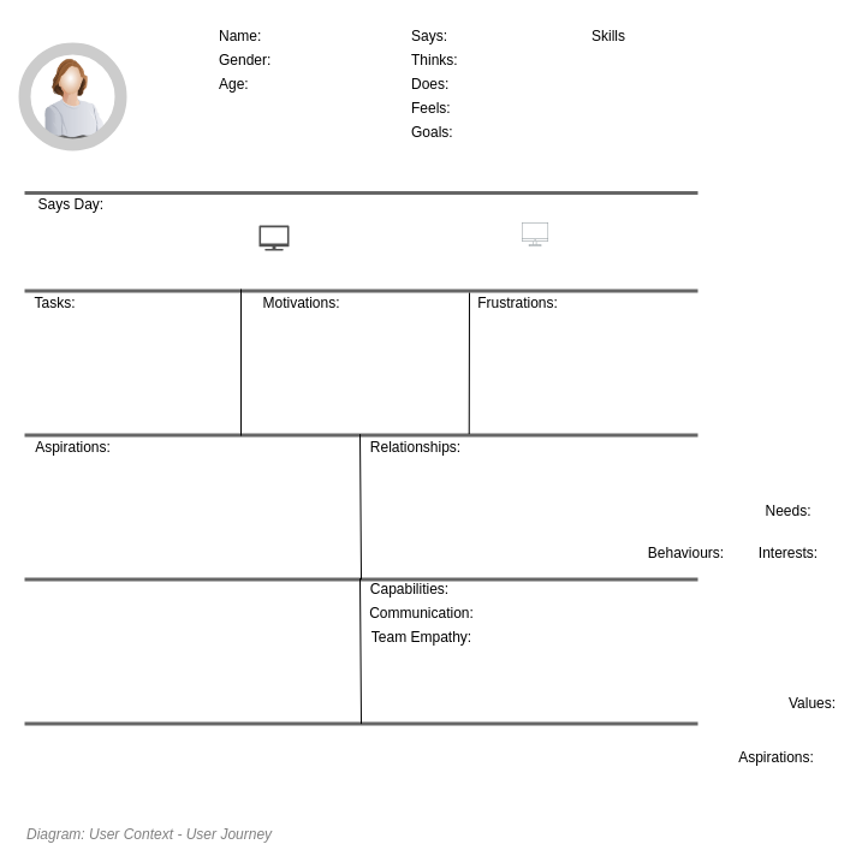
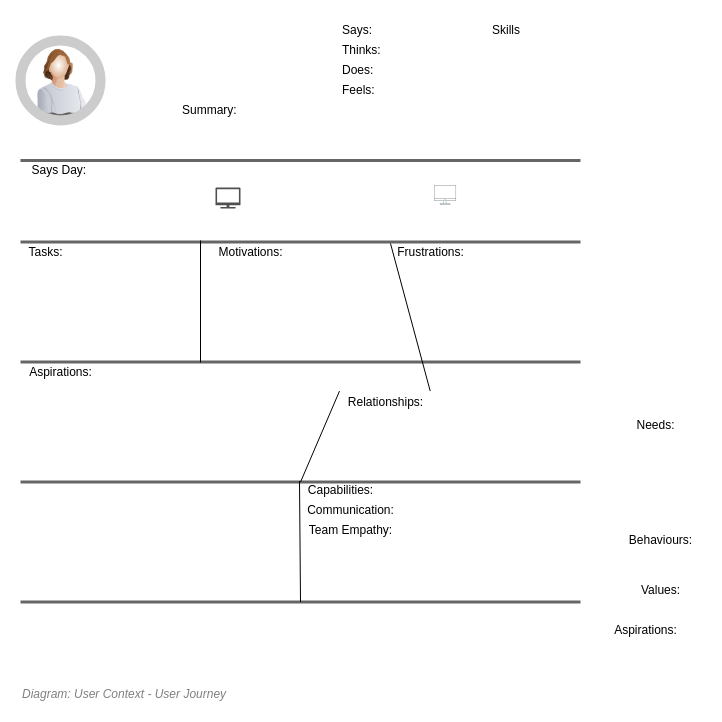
  <mxCell id="0" />
  <mxCell id="1" value="Diagram" parent="0" />
  <mxCell id="2" value="" style="image;html=1;labelBackgroundColor=#ffffff;image=img/lib/clip_art/people/Worker_Woman_128x128.png;strokeColor=#CCCCCC;strokeWidth=1;fillColor=none;gradientColor=#ffffff;fontSize=10;fontColor=#3333FF;align=center;" vertex="1" parent="1"><mxGeometry x="20" y="40" width="80" height="80" as="geometry" /></mxCell>
  <mxCell id="3" value="" style="ellipse;whiteSpace=wrap;html=1;aspect=fixed;strokeColor=#CCCCCC;strokeWidth=10;fillColor=none;gradientColor=#ffffff;fontSize=10;fontColor=#3333FF;align=center;" vertex="1" parent="1"><mxGeometry x="20" y="40" width="80" height="80" as="geometry" /></mxCell>
  <mxCell id="4" value="" style="endArrow=none;html=1;fontSize=10;fontColor=#3333FF;fillColor=#f5f5f5;strokeColor=#666666;strokeWidth=3;" edge="1" parent="1"><mxGeometry width="50" height="50" relative="1" as="geometry"><mxPoint x="20" y="160" as="sourcePoint" /><mxPoint x="580" y="160" as="targetPoint" /></mxGeometry></mxCell>
  <mxCell id="5" value="Says Day:&amp;nbsp;" style="text;html=1;align=center;verticalAlign=middle;resizable=0;points=[];;autosize=1;fontSize=12;fontColor=#000000;" vertex="1" parent="1"><mxGeometry x="20" y="160" width="80" height="20" as="geometry" /></mxCell>
  <mxCell id="6" value="" style="endArrow=none;html=1;fontSize=10;fontColor=#3333FF;fillColor=#f5f5f5;strokeColor=#666666;strokeWidth=3;" edge="1" parent="1"><mxGeometry width="50" height="50" relative="1" as="geometry"><mxPoint x="20" y="241.58" as="sourcePoint" /><mxPoint x="580" y="241.58" as="targetPoint" /></mxGeometry></mxCell>
  <mxCell id="7" value="Tasks:" style="text;html=1;align=center;verticalAlign=middle;resizable=0;points=[];;autosize=1;fontSize=12;fontColor=#000000;" vertex="1" parent="1"><mxGeometry x="20" y="241.58" width="50" height="20" as="geometry" /></mxCell>
  <mxCell id="8" value="" style="endArrow=none;html=1;fontSize=10;fontColor=#3333FF;fillColor=#f5f5f5;strokeColor=#666666;strokeWidth=3;" edge="1" parent="1"><mxGeometry width="50" height="50" relative="1" as="geometry"><mxPoint x="20" y="361.58" as="sourcePoint" /><mxPoint x="580" y="361.58" as="targetPoint" /></mxGeometry></mxCell>
  <mxCell id="9" value="Motivations:" style="text;html=1;align=center;verticalAlign=middle;resizable=0;points=[];;autosize=1;fontSize=12;fontColor=#000000;" vertex="1" parent="1"><mxGeometry x="210" y="241.58" width="80" height="20" as="geometry" /></mxCell>
  <mxCell id="10" value="Frustrations:" style="text;html=1;align=center;verticalAlign=middle;resizable=0;points=[];;autosize=1;fontSize=12;fontColor=#000000;" vertex="1" parent="1"><mxGeometry x="390" y="241.58" width="80" height="20" as="geometry" /></mxCell>
  <mxCell id="11" value="" style="endArrow=none;html=1;fontSize=10;fontColor=#3333FF;fillColor=#f5f5f5;strokeColor=#666666;strokeWidth=3;" edge="1" parent="1"><mxGeometry width="50" height="50" relative="1" as="geometry"><mxPoint x="20" y="481.58" as="sourcePoint" /><mxPoint x="580" y="481.58" as="targetPoint" /></mxGeometry></mxCell>
  <mxCell id="12" value="Aspirations:" style="text;html=1;align=center;verticalAlign=middle;resizable=0;points=[];;autosize=1;fontSize=12;fontColor=#000000;" vertex="1" parent="1"><mxGeometry x="20" y="361.58" width="80" height="20" as="geometry" /></mxCell>
- <mxCell id="13" value="Relationships:" style="text;html=1;align=center;verticalAlign=middle;resizable=0;points=[];;autosize=1;fontSize=12;fontColor=#000000;" vertex="1" parent="1"><mxGeometry x="300" y="361.58" width="90" height="20" as="geometry" /></mxCell>
+ <mxCell id="13" value="Relationships:" style="text;html=1;align=center;verticalAlign=middle;resizable=0;points=[];;autosize=1;fontSize=12;fontColor=#000000;" vertex="1" parent="1"><mxGeometry x="340" y="391.58" width="90" height="20" as="geometry" /></mxCell>
  <mxCell id="14" value="" style="endArrow=none;html=1;fontSize=12;fontColor=#000000;" edge="1" parent="1"><mxGeometry width="50" height="50" relative="1" as="geometry"><mxPoint x="200" y="240" as="sourcePoint" /><mxPoint x="200" y="362" as="targetPoint" /></mxGeometry></mxCell>
  <mxCell id="15" value="" style="endArrow=none;html=1;fontSize=12;fontColor=#000000;entryX=0.997;entryY=-0.05;entryDx=0;entryDy=0;entryPerimeter=0;" edge="1" parent="1" target="13"><mxGeometry width="50" height="50" relative="1" as="geometry"><mxPoint x="390" y="243" as="sourcePoint" /><mxPoint x="410" y="362" as="targetPoint" /></mxGeometry></mxCell>
  <mxCell id="16" value="" style="endArrow=none;html=1;fontSize=12;fontColor=#000000;exitX=-0.011;exitY=-0.05;exitDx=0;exitDy=0;exitPerimeter=0;" edge="1" parent="1" source="13"><mxGeometry width="50" height="50" relative="1" as="geometry"><mxPoint x="229.04" y="250" as="sourcePoint" /><mxPoint x="300" y="481.58" as="targetPoint" /></mxGeometry></mxCell>
  <mxCell id="17" value="" style="shape=image;html=1;verticalAlign=top;verticalLabelPosition=bottom;labelBackgroundColor=#ffffff;imageAspect=0;aspect=fixed;image=https://cdn2.iconfinder.com/data/icons/office-38/24/office-37-128.png;strokeColor=#CCCCCC;strokeWidth=10;fillColor=none;gradientColor=#ffffff;fontSize=12;fontColor=#000000;align=center;" vertex="1" parent="1"><mxGeometry x="40" y="188" width="22" height="22" as="geometry" /></mxCell>
  <mxCell id="18" value="" style="shape=image;html=1;verticalAlign=top;verticalLabelPosition=bottom;labelBackgroundColor=#ffffff;imageAspect=0;aspect=fixed;image=https://cdn3.iconfinder.com/data/icons/outline-amenities-icon-set/64/Breakfast-128.png;strokeColor=#CCCCCC;strokeWidth=10;fillColor=none;gradientColor=#ffffff;fontSize=12;fontColor=#000000;align=center;" vertex="1" parent="1"><mxGeometry x="114.46" y="186.5" width="22" height="22" as="geometry" /></mxCell>
  <mxCell id="19" value="" style="shape=image;html=1;verticalAlign=top;verticalLabelPosition=bottom;labelBackgroundColor=#ffffff;imageAspect=0;aspect=fixed;image=https://cdn3.iconfinder.com/data/icons/transport-icons-2/512/BT_c3front-128.png;strokeColor=#CCCCCC;strokeWidth=10;fillColor=none;gradientColor=#ffffff;fontSize=12;fontColor=#000000;align=center;" vertex="1" parent="1"><mxGeometry x="174.46" y="180" width="31" height="31" as="geometry" /></mxCell>
- <mxCell id="20" value="Name:" style="text;html=1;align=left;verticalAlign=middle;resizable=0;points=[];;autosize=1;fontSize=12;fontColor=#000000;" vertex="1" parent="1"><mxGeometry x="180" y="20" width="50" height="20" as="geometry" /></mxCell>
- <mxCell id="21" value="Age:" style="text;html=1;align=left;verticalAlign=middle;resizable=0;points=[];;autosize=1;fontSize=12;fontColor=#000000;" vertex="1" parent="1"><mxGeometry x="180" y="60" width="40" height="20" as="geometry" /></mxCell>
- <mxCell id="22" value="Gender:" style="text;html=1;align=left;verticalAlign=middle;resizable=0;points=[];;autosize=1;fontSize=12;fontColor=#000000;" vertex="1" parent="1"><mxGeometry x="180" y="40" width="60" height="20" as="geometry" /></mxCell>
  <mxCell id="23" value="Says:" style="text;html=1;align=left;verticalAlign=middle;resizable=0;points=[];;autosize=1;fontSize=12;fontColor=#000000;" vertex="1" parent="1"><mxGeometry x="340" y="20" width="50" height="20" as="geometry" /></mxCell>
  <mxCell id="24" value="Does:" style="text;html=1;align=left;verticalAlign=middle;resizable=0;points=[];;autosize=1;fontSize=12;fontColor=#000000;" vertex="1" parent="1"><mxGeometry x="340" y="60" width="50" height="20" as="geometry" /></mxCell>
  <mxCell id="25" value="Thinks:" style="text;html=1;align=left;verticalAlign=middle;resizable=0;points=[];;autosize=1;fontSize=12;fontColor=#000000;" vertex="1" parent="1"><mxGeometry x="340" y="40" width="50" height="20" as="geometry" /></mxCell>
  <mxCell id="26" value="Feels:" style="text;html=1;align=left;verticalAlign=middle;resizable=0;points=[];;autosize=1;fontSize=12;fontColor=#000000;" vertex="1" parent="1"><mxGeometry x="340" y="80" width="50" height="20" as="geometry" /></mxCell>
- <mxCell id="27" value="Goals:" style="text;html=1;align=left;verticalAlign=middle;resizable=0;points=[];;autosize=1;fontSize=12;fontColor=#000000;" vertex="1" parent="1"><mxGeometry x="340" y="100" width="50" height="20" as="geometry" /></mxCell>
+ <mxCell id="28" value="Summary:" style="text;html=1;align=left;verticalAlign=middle;resizable=0;points=[];;autosize=1;fontSize=12;fontColor=#000000;" vertex="1" parent="1"><mxGeometry x="180" y="100" width="70" height="20" as="geometry" /></mxCell>
  <mxCell id="29" value="Skills" style="text;html=1;align=left;verticalAlign=middle;resizable=0;points=[];;autosize=1;fontSize=12;fontColor=#000000;" vertex="1" parent="1"><mxGeometry x="490" y="20" width="40" height="20" as="geometry" /></mxCell>
  <mxCell id="30" value="" style="endArrow=none;html=1;fontSize=10;fontColor=#3333FF;fillColor=#f5f5f5;strokeColor=#666666;strokeWidth=3;" edge="1" parent="1"><mxGeometry width="50" height="50" relative="1" as="geometry"><mxPoint x="20" y="601.58" as="sourcePoint" /><mxPoint x="580" y="601.58" as="targetPoint" /></mxGeometry></mxCell>
  <mxCell id="31" value="" style="endArrow=none;html=1;fontSize=12;fontColor=#000000;exitX=-0.011;exitY=-0.05;exitDx=0;exitDy=0;exitPerimeter=0;" edge="1" parent="1"><mxGeometry width="50" height="50" relative="1" as="geometry"><mxPoint x="299.01" y="480.58" as="sourcePoint" /><mxPoint x="300" y="601.58" as="targetPoint" /></mxGeometry></mxCell>
  <mxCell id="32" value="Capabilities:" style="text;html=1;align=center;verticalAlign=middle;resizable=0;points=[];;autosize=1;fontSize=12;fontColor=#000000;" vertex="1" parent="1"><mxGeometry x="300" y="480" width="80" height="20" as="geometry" /></mxCell>
  <mxCell id="33" value="Communication:" style="text;html=1;align=center;verticalAlign=middle;resizable=0;points=[];;autosize=1;fontSize=12;fontColor=#000000;" vertex="1" parent="1"><mxGeometry x="300" y="500" width="100" height="20" as="geometry" /></mxCell>
  <mxCell id="34" value="Team Empathy:" style="text;html=1;align=center;verticalAlign=middle;resizable=0;points=[];;autosize=1;fontSize=12;fontColor=#000000;" vertex="1" parent="1"><mxGeometry x="300" y="520" width="100" height="20" as="geometry" /></mxCell>
- <mxCell id="35" value="Interests:" style="text;html=1;align=center;verticalAlign=middle;resizable=0;points=[];;autosize=1;fontSize=12;fontColor=#000000;" vertex="1" parent="1"><mxGeometry x="625" y="450" width="60" height="20" as="geometry" /></mxCell>
  <mxCell id="36" value="Needs:" style="text;html=1;align=center;verticalAlign=middle;resizable=0;points=[];;autosize=1;fontSize=12;fontColor=#000000;" vertex="1" parent="1"><mxGeometry x="630" y="415" width="50" height="20" as="geometry" /></mxCell>
- <mxCell id="37" value="Behaviours:" style="text;html=1;align=center;verticalAlign=middle;resizable=0;points=[];;autosize=1;fontSize=12;fontColor=#000000;" vertex="1" parent="1"><mxGeometry x="530" y="450" width="80" height="20" as="geometry" /></mxCell>
- <mxCell id="38" value="Values:" style="text;html=1;align=center;verticalAlign=middle;resizable=0;points=[];;autosize=1;fontSize=12;fontColor=#000000;" vertex="1" parent="1"><mxGeometry x="650" y="575" width="50" height="20" as="geometry" /></mxCell>
+ <mxCell id="37" value="Behaviours:" style="text;html=1;align=center;verticalAlign=middle;resizable=0;points=[];;autosize=1;fontSize=12;fontColor=#000000;" vertex="1" parent="1"><mxGeometry x="620" y="530" width="80" height="20" as="geometry" /></mxCell>
+ <mxCell id="38" value="Values:" style="text;html=1;align=center;verticalAlign=middle;resizable=0;points=[];;autosize=1;fontSize=12;fontColor=#000000;" vertex="1" parent="1"><mxGeometry x="635" y="580" width="50" height="20" as="geometry" /></mxCell>
  <mxCell id="39" value="Aspirations:" style="text;html=1;align=center;verticalAlign=middle;resizable=0;points=[];;autosize=1;fontSize=12;fontColor=#000000;" vertex="1" parent="1"><mxGeometry x="605" y="620" width="80" height="20" as="geometry" /></mxCell>
  <mxCell id="40" value="" style="shape=image;html=1;verticalAlign=top;verticalLabelPosition=bottom;labelBackgroundColor=#ffffff;imageAspect=0;aspect=fixed;image=https://cdn2.iconfinder.com/data/icons/kitchen-appliances-computers-and-electronics/32/Appliances-06-128.png;strokeColor=#CCCCCC;strokeWidth=10;fillColor=none;gradientColor=#ffffff;fontSize=12;fontColor=#000000;align=left;" vertex="1" parent="1"><mxGeometry x="144.46" y="182.5" width="26" height="26" as="geometry" /></mxCell>
  <mxCell id="41" value="" style="shape=image;html=1;verticalAlign=top;verticalLabelPosition=bottom;labelBackgroundColor=#ffffff;imageAspect=0;aspect=fixed;image=https://cdn2.iconfinder.com/data/icons/kitchen-appliances-computers-and-electronics/32/Appliances-06-128.png;strokeColor=#CCCCCC;strokeWidth=10;fillColor=none;gradientColor=#ffffff;fontSize=12;fontColor=#000000;align=left;" vertex="1" parent="1"><mxGeometry x="398.46" y="181.5" width="26" height="26" as="geometry" /></mxCell>
  <mxCell id="42" value="" style="shape=image;html=1;verticalAlign=top;verticalLabelPosition=bottom;labelBackgroundColor=#ffffff;imageAspect=0;aspect=fixed;image=https://cdn0.iconfinder.com/data/icons/business-management-3-4/256/m-05-128.png;strokeColor=#CCCCCC;strokeWidth=10;fillColor=none;gradientColor=#ffffff;fontSize=12;fontColor=#000000;align=left;" vertex="1" parent="1"><mxGeometry x="371.46" y="183.5" width="22" height="22" as="geometry" /></mxCell>
  <mxCell id="43" value="" style="outlineConnect=0;gradientColor=none;fontColor=#545B64;strokeColor=none;fillColor=#879196;dashed=0;verticalLabelPosition=bottom;verticalAlign=top;align=center;html=1;fontSize=12;fontStyle=0;aspect=fixed;shape=mxgraph.aws4.illustration_desktop;pointerEvents=1" vertex="1" parent="1"><mxGeometry x="433.56" y="184.5" width="21.98" height="20" as="geometry" /></mxCell>
  <mxCell id="44" value="" style="shape=image;html=1;verticalAlign=top;verticalLabelPosition=bottom;labelBackgroundColor=#ffffff;imageAspect=0;aspect=fixed;image=https://cdn2.iconfinder.com/data/icons/food-drink-10/24/food-drink-09-128.png;strokeColor=#CCCCCC;strokeWidth=10;fillColor=none;gradientColor=#ffffff;fontSize=12;fontColor=#000000;align=left;" vertex="1" parent="1"><mxGeometry x="305" y="183.5" width="20" height="20" as="geometry" /></mxCell>
  <mxCell id="45" value="" style="shape=image;html=1;verticalAlign=top;verticalLabelPosition=bottom;labelBackgroundColor=#ffffff;imageAspect=0;aspect=fixed;image=https://cdn2.iconfinder.com/data/icons/kitchen-appliances-computers-and-electronics/32/Appliances-06-128.png;strokeColor=#CCCCCC;strokeWidth=10;fillColor=none;gradientColor=#ffffff;fontSize=12;fontColor=#000000;align=left;" vertex="1" parent="1"><mxGeometry x="334" y="181.5" width="26" height="26" as="geometry" /></mxCell>
  <mxCell id="46" value="" style="shape=image;html=1;verticalAlign=top;verticalLabelPosition=bottom;labelBackgroundColor=#ffffff;imageAspect=0;aspect=fixed;image=https://cdn3.iconfinder.com/data/icons/streamline-icon-set-free-pack/48/Streamline-92-128.png;strokeColor=#CCCCCC;strokeWidth=10;fillColor=none;gradientColor=#ffffff;fontSize=12;fontColor=#000000;align=left;" vertex="1" parent="1"><mxGeometry x="82" y="188.88" width="18" height="18" as="geometry" /></mxCell>
  <mxCell id="47" value="" style="shape=image;html=1;verticalAlign=top;verticalLabelPosition=bottom;labelBackgroundColor=#ffffff;imageAspect=0;aspect=fixed;image=https://cdn3.iconfinder.com/data/icons/transport-icons-2/512/BT_c3front-128.png;strokeColor=#CCCCCC;strokeWidth=10;fillColor=none;gradientColor=#ffffff;fontSize=12;fontColor=#000000;align=center;" vertex="1" parent="1"><mxGeometry x="470.04" y="179" width="31" height="31" as="geometry" /></mxCell>
  <mxCell id="48" value="" style="shape=image;html=1;verticalAlign=top;verticalLabelPosition=bottom;labelBackgroundColor=#ffffff;imageAspect=0;aspect=fixed;image=https://cdn2.iconfinder.com/data/icons/maki/100/school-128.png;strokeColor=#CCCCCC;strokeWidth=10;fillColor=none;gradientColor=#ffffff;fontSize=12;fontColor=#000000;align=left;" vertex="1" parent="1"><mxGeometry x="509" y="184.5" width="21" height="21" as="geometry" /></mxCell>
  <mxCell id="49" value="" style="shape=image;html=1;verticalAlign=top;verticalLabelPosition=bottom;labelBackgroundColor=#ffffff;imageAspect=0;aspect=fixed;image=https://cdn3.iconfinder.com/data/icons/streamline-icon-set-free-pack/48/Streamline-100-128.png;strokeColor=#CCCCCC;strokeWidth=10;fillColor=none;gradientColor=#ffffff;fontSize=12;fontColor=#000000;align=left;" vertex="1" parent="1"><mxGeometry x="540" y="185.5" width="23" height="23" as="geometry" /></mxCell>
  <mxCell id="50" value="" style="pointerEvents=1;shadow=0;dashed=0;html=1;strokeColor=none;fillColor=#505050;labelPosition=center;verticalLabelPosition=bottom;verticalAlign=top;outlineConnect=0;align=center;shape=mxgraph.office.devices.tv;fontSize=12;fontColor=#000000;" vertex="1" parent="1"><mxGeometry x="215" y="187" width="25" height="21" as="geometry" /></mxCell>
  <mxCell id="51" value="Title/Diagram" parent="0" />
  <mxCell id="52" value="&lt;font style=&quot;font-size: 12px&quot;&gt;&lt;span&gt;Diagram: &lt;/span&gt;User Context - User Journey&amp;nbsp;&lt;/font&gt;" style="text;strokeColor=none;fillColor=none;html=1;fontSize=24;fontStyle=2;verticalAlign=middle;align=left;shadow=0;glass=0;comic=0;opacity=30;fontColor=#808080;" vertex="1" parent="51"><mxGeometry x="20" y="680" width="520" height="20" as="geometry" /></mxCell>
  <mxCell id="53" value="About" parent="0" />
